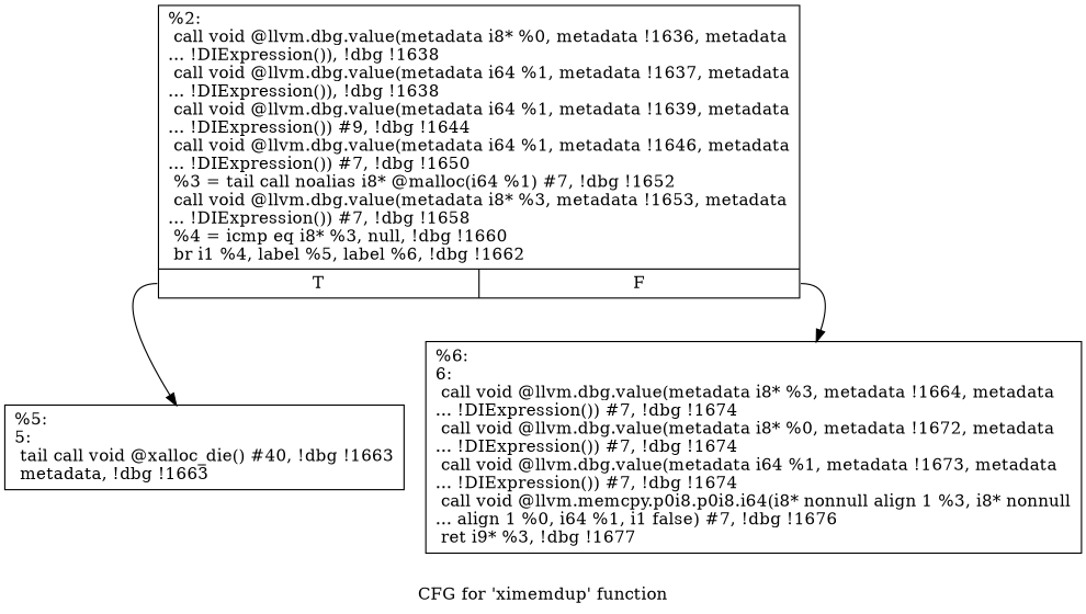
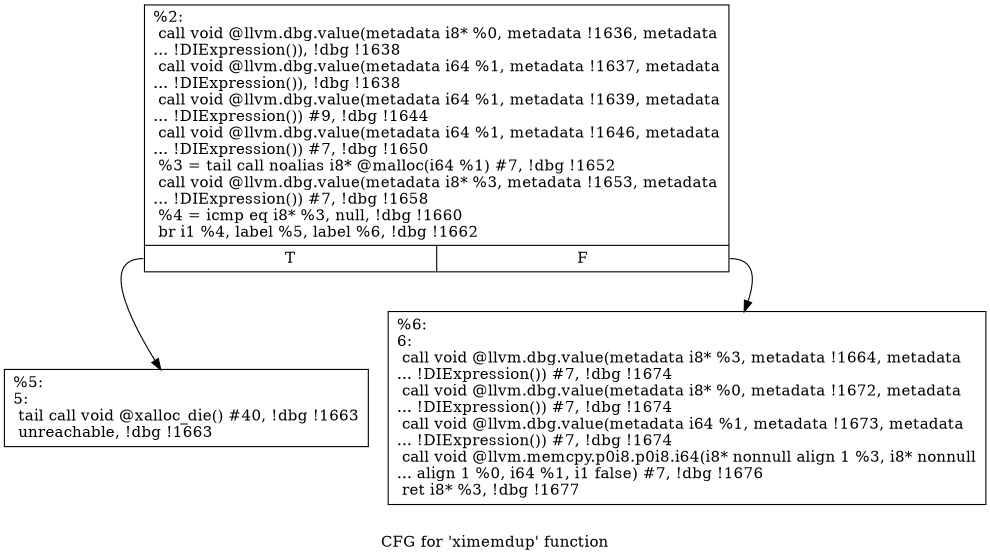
  digraph {
    label="CFG for 'ximemdup' function"
    node [shape=record]
    n1 [label="{%2:\l  call void @llvm.dbg.value(metadata i8* %0, metadata !1636, metadata\l... !DIExpression()), !dbg !1638\l  call void @llvm.dbg.value(metadata i64 %1, metadata !1637, metadata\l... !DIExpression()), !dbg !1638\l  call void @llvm.dbg.value(metadata i64 %1, metadata !1639, metadata\l... !DIExpression()) #9, !dbg !1644\l  call void @llvm.dbg.value(metadata i64 %1, metadata !1646, metadata\l... !DIExpression()) #7, !dbg !1650\l  %3 = tail call noalias i8* @malloc(i64 %1) #7, !dbg !1652\l  call void @llvm.dbg.value(metadata i8* %3, metadata !1653, metadata\l... !DIExpression()) #7, !dbg !1658\l  %4 = icmp eq i8* %3, null, !dbg !1660\l  br i1 %4, label %5, label %6, !dbg !1662\l|{<s0>T|<s1>F}}"]
-   n2 [label="{%5:\l5:                                                \l  tail call void @xalloc_die() #40, !dbg !1663\l  metadata, !dbg !1663\l}"]
-   n3 [label="{%6:\l6:                                                \l  call void @llvm.dbg.value(metadata i8* %3, metadata !1664, metadata\l... !DIExpression()) #7, !dbg !1674\l  call void @llvm.dbg.value(metadata i8* %0, metadata !1672, metadata\l... !DIExpression()) #7, !dbg !1674\l  call void @llvm.dbg.value(metadata i64 %1, metadata !1673, metadata\l... !DIExpression()) #7, !dbg !1674\l  call void @llvm.memcpy.p0i8.p0i8.i64(i8* nonnull align 1 %3, i8* nonnull\l... align 1 %0, i64 %1, i1 false) #7, !dbg !1676\l  ret i9* %3, !dbg !1677\l}"]
+   n2 [label="{%5:\l5:                                                \l  tail call void @xalloc_die() #40, !dbg !1663\l  unreachable, !dbg !1663\l}"]
+   n3 [label="{%6:\l6:                                                \l  call void @llvm.dbg.value(metadata i8* %3, metadata !1664, metadata\l... !DIExpression()) #7, !dbg !1674\l  call void @llvm.dbg.value(metadata i8* %0, metadata !1672, metadata\l... !DIExpression()) #7, !dbg !1674\l  call void @llvm.dbg.value(metadata i64 %1, metadata !1673, metadata\l... !DIExpression()) #7, !dbg !1674\l  call void @llvm.memcpy.p0i8.p0i8.i64(i8* nonnull align 1 %3, i8* nonnull\l... align 1 %0, i64 %1, i1 false) #7, !dbg !1676\l  ret i8* %3, !dbg !1677\l}"]
    n1 -> n2 [tailport=s0]
    n1 -> n3 [tailport=s1]
  }
